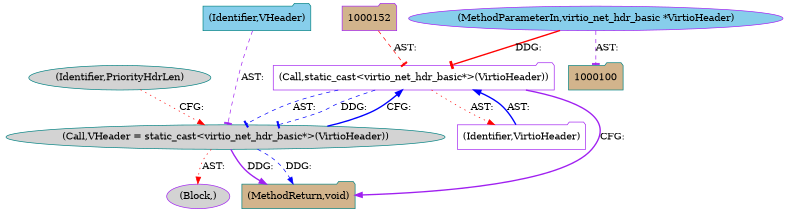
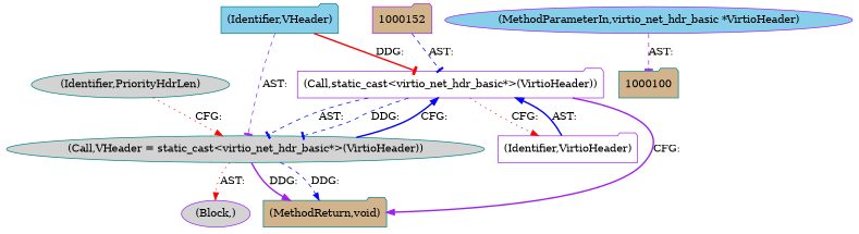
  digraph {
    node [color=purple fillcolor=lightgrey shape=folder style=filled]
    edge [arrowhead=normal color=blue style=dashed]
    n1 [fillcolor=white label="(Call,static_cast<virtio_net_hdr_basic*>(VirtioHeader))"]
    n2 [color=teal label="(Call,VHeader = static_cast<virtio_net_hdr_basic*>(VirtioHeader))" shape=ellipse]
    n3 [fillcolor=white label="(Identifier,VirtioHeader)"]
    n4 [color=teal fillcolor=tan label="(MethodReturn,void)"]
    n5 [label="(Block,)" shape=ellipse]
    n6 [fillcolor=skyblue label="(MethodParameterIn,virtio_net_hdr_basic *VirtioHeader)" shape=ellipse]
    1000100 [color=teal fillcolor=tan]
    n8 [color=teal label="(Identifier,PriorityHdrLen)" shape=ellipse]
    n9 [color=teal fillcolor=skyblue label="(Identifier,VHeader)"]
    1000152 [fillcolor=tan]
    n1 -> n2 [arrowhead=tee label="AST: "]
    n1 -> n2 [arrowhead=tee label="DDG: "]
-   n1 -> n3 [color=red label="AST: " style=dotted]
+   n1 -> n3 [color=red label="CFG: " style=dotted]
    n1 -> n4 [color=purple label="CFG: " style=bold]
    n2 -> n1 [label="CFG: " style=bold]
    n2 -> n4 [color=purple label="DDG: " style=bold]
    n2 -> n4 [label="DDG: "]
    n2 -> n5 [color=red label="AST: " style=dotted]
    n3 -> n1 [label="AST: " style=bold]
-   n6 -> n1 [arrowhead=tee color=red label="DDG: " style=bold]
+   n9 -> n1 [arrowhead=tee color=red label="DDG: " style=bold]
    n6 -> 1000100 [arrowhead=tee color=purple label="AST: "]
    n8 -> n2 [color=red label="CFG: " style=dotted]
    n9 -> n2 [arrowhead=tee color=purple label="AST: "]
-   1000152 -> n1 [arrowhead=tee color=red label="AST: "]
+   1000152 -> n1 [arrowhead=tee label="AST: "]
  }
